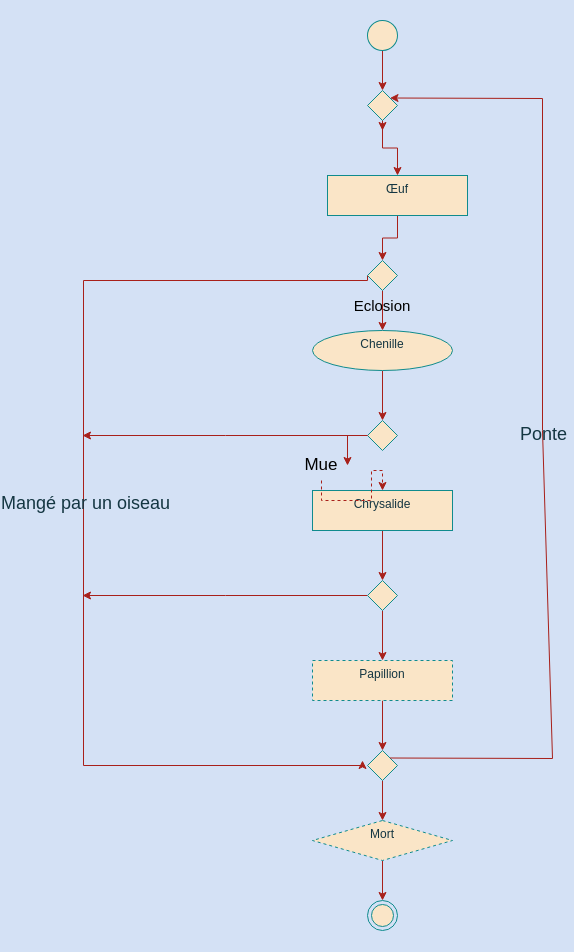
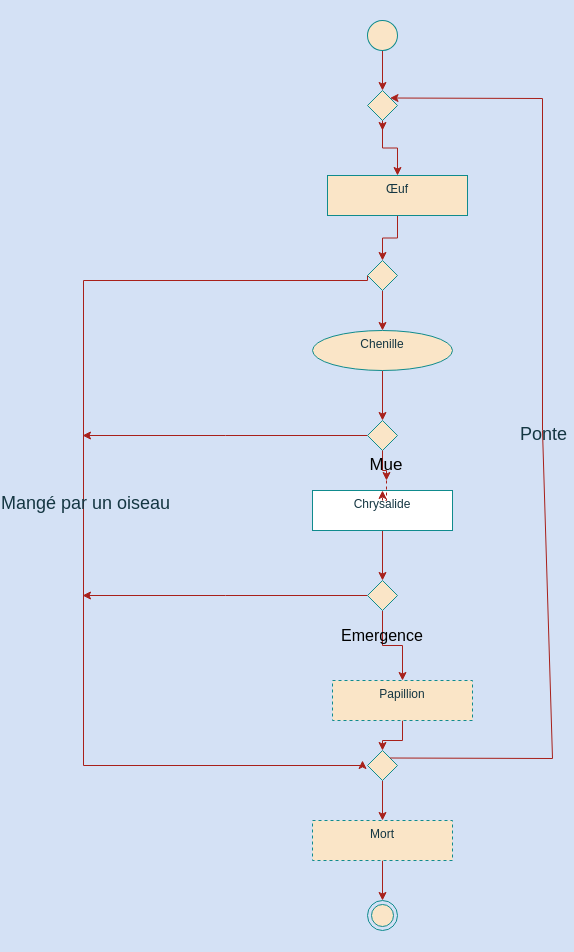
  <mxCell id="0" />
  <mxCell id="1" parent="0" />
  <mxCell id="2" value="" style="ellipse;html=1;shape=endState;fillColor=#FAE5C7;strokeColor=#0F8B8D;labelBackgroundColor=none;fontColor=#143642;rounded=0;" parent="1" vertex="1"><mxGeometry x="305" y="900" width="30" height="30" as="geometry" /></mxCell>
  <mxCell id="3" value="" style="edgeStyle=orthogonalEdgeStyle;rounded=0;orthogonalLoop=1;jettySize=auto;html=1;labelBackgroundColor=none;strokeColor=#A8201A;fontColor=default;" edge="1" parent="1" source="4" target="17"><mxGeometry relative="1" as="geometry" /></mxCell>
  <mxCell id="4" value="" style="ellipse;fillColor=#FAE5C7;html=1;rotation=134;labelBackgroundColor=none;strokeColor=#0F8B8D;fontColor=#143642;rounded=0;" parent="1" vertex="1"><mxGeometry x="305" y="20" width="30" height="30" as="geometry" /></mxCell>
  <mxCell id="5" value="" style="edgeStyle=orthogonalEdgeStyle;rounded=0;orthogonalLoop=1;jettySize=auto;html=1;labelBackgroundColor=none;strokeColor=#A8201A;fontColor=default;" edge="1" parent="1" source="6" target="21"><mxGeometry relative="1" as="geometry" /></mxCell>
  <mxCell id="6" value="Œuf" style="html=1;align=center;verticalAlign=top;rounded=0;absoluteArcSize=1;arcSize=10;dashed=0;whiteSpace=wrap;labelBackgroundColor=none;fillColor=#FAE5C7;strokeColor=#0F8B8D;fontColor=#143642;" parent="1" vertex="1"><mxGeometry x="265" y="175" width="140" height="40" as="geometry" /></mxCell>
  <mxCell id="7" value="" style="edgeStyle=orthogonalEdgeStyle;rounded=0;orthogonalLoop=1;jettySize=auto;html=1;labelBackgroundColor=none;strokeColor=#A8201A;fontColor=default;" edge="1" parent="1" source="8" target="27"><mxGeometry relative="1" as="geometry" /></mxCell>
  <mxCell id="8" value="Chenille" style="ellipse;html=1;align=center;verticalAlign=top;absoluteArcSize=1;arcSize=10;dashed=0;whiteSpace=wrap;labelBackgroundColor=none;fillColor=#FAE5C7;strokeColor=#0F8B8D;fontColor=#143642;" parent="1" vertex="1"><mxGeometry x="250" y="330" width="140" height="40" as="geometry" /></mxCell>
  <mxCell id="9" value="" style="edgeStyle=orthogonalEdgeStyle;rounded=0;orthogonalLoop=1;jettySize=auto;html=1;labelBackgroundColor=none;strokeColor=#A8201A;fontColor=default;" edge="1" parent="1" source="10" target="24"><mxGeometry relative="1" as="geometry" /></mxCell>
- <mxCell id="10" value="Chrysalide" style="html=1;align=center;verticalAlign=top;rounded=0;absoluteArcSize=1;arcSize=10;dashed=0;whiteSpace=wrap;labelBackgroundColor=none;fillColor=#FAE5C7;strokeColor=#0F8B8D;fontColor=#143642;" parent="1" vertex="1"><mxGeometry x="250" y="490" width="140" height="40" as="geometry" /></mxCell>
+ <mxCell id="10" value="Chrysalide" style="html=1;align=center;verticalAlign=top;rounded=0;absoluteArcSize=1;arcSize=10;dashed=0;whiteSpace=wrap;labelBackgroundColor=none;fillColor=#ffffff;strokeColor=#0F8B8D;fontColor=#143642;" parent="1" vertex="1"><mxGeometry x="250" y="490" width="140" height="40" as="geometry" /></mxCell>
  <mxCell id="11" value="" style="edgeStyle=orthogonalEdgeStyle;rounded=0;orthogonalLoop=1;jettySize=auto;html=1;labelBackgroundColor=none;strokeColor=#A8201A;fontColor=default;" edge="1" parent="1" source="12" target="29"><mxGeometry relative="1" as="geometry" /></mxCell>
- <mxCell id="12" value="Papillion" style="html=1;align=center;verticalAlign=top;rounded=0;absoluteArcSize=1;arcSize=10;dashed=1;whiteSpace=wrap;labelBackgroundColor=none;fillColor=#FAE5C7;strokeColor=#0F8B8D;fontColor=#143642;" parent="1" vertex="1"><mxGeometry x="250" y="660" width="140" height="40" as="geometry" /></mxCell>
+ <mxCell id="12" value="Papillion" style="html=1;align=center;verticalAlign=top;rounded=0;absoluteArcSize=1;arcSize=10;dashed=1;whiteSpace=wrap;labelBackgroundColor=none;fillColor=#FAE5C7;strokeColor=#0F8B8D;fontColor=#143642;" parent="1" vertex="1"><mxGeometry x="270" y="680" width="140" height="40" as="geometry" /></mxCell>
  <mxCell id="13" value="" style="edgeStyle=orthogonalEdgeStyle;rounded=0;orthogonalLoop=1;jettySize=auto;html=1;labelBackgroundColor=none;strokeColor=#A8201A;fontColor=default;" edge="1" parent="1" source="14" target="2"><mxGeometry relative="1" as="geometry" /></mxCell>
- <mxCell id="14" value="Mort" style="rhombus;html=1;align=center;verticalAlign=top;absoluteArcSize=1;arcSize=10;dashed=1;whiteSpace=wrap;labelBackgroundColor=none;fillColor=#FAE5C7;strokeColor=#0F8B8D;fontColor=#143642;" parent="1" vertex="1"><mxGeometry x="250" y="820" width="140" height="40" as="geometry" /></mxCell>
+ <mxCell id="14" value="Mort" style="html=1;align=center;verticalAlign=top;rounded=0;absoluteArcSize=1;arcSize=10;dashed=1;whiteSpace=wrap;labelBackgroundColor=none;fillColor=#FAE5C7;strokeColor=#0F8B8D;fontColor=#143642;" parent="1" vertex="1"><mxGeometry x="250" y="820" width="140" height="40" as="geometry" /></mxCell>
  <mxCell id="15" style="edgeStyle=orthogonalEdgeStyle;rounded=0;orthogonalLoop=1;jettySize=auto;html=1;exitX=0;exitY=0;exitDx=0;exitDy=0;labelBackgroundColor=none;strokeColor=#A8201A;fontColor=default;" edge="1" parent="1" source="17"><mxGeometry relative="1" as="geometry"><mxPoint x="320" y="130" as="targetPoint" /></mxGeometry></mxCell>
  <mxCell id="16" value="" style="edgeStyle=orthogonalEdgeStyle;rounded=0;orthogonalLoop=1;jettySize=auto;html=1;labelBackgroundColor=none;strokeColor=#A8201A;fontColor=default;" edge="1" parent="1" source="17" target="6"><mxGeometry relative="1" as="geometry" /></mxCell>
  <mxCell id="17" value="" style="rhombus;labelBackgroundColor=none;fillColor=#FAE5C7;strokeColor=#0F8B8D;fontColor=#143642;rounded=0;" vertex="1" parent="1"><mxGeometry x="305" y="90" width="30" height="30" as="geometry" /></mxCell>
  <mxCell id="18" value="" style="edgeStyle=orthogonalEdgeStyle;rounded=0;orthogonalLoop=1;jettySize=auto;html=1;labelBackgroundColor=none;strokeColor=#A8201A;fontColor=default;" edge="1" parent="1" source="21" target="8"><mxGeometry relative="1" as="geometry" /></mxCell>
  <mxCell id="19" style="edgeStyle=orthogonalEdgeStyle;rounded=0;orthogonalLoop=1;jettySize=auto;html=1;strokeColor=#A8201A;fontColor=default;fillColor=#FAE5C7;exitX=0;exitY=0.5;exitDx=0;exitDy=0;fontSize=23;labelBackgroundColor=none;" edge="1" parent="1" source="21"><mxGeometry relative="1" as="geometry"><mxPoint x="300" y="760" as="targetPoint" /><Array as="points"><mxPoint x="305" y="280" /><mxPoint x="21" y="280" /><mxPoint x="21" y="765" /><mxPoint x="300" y="765" /></Array></mxGeometry></mxCell>
  <mxCell id="20" value="&lt;font style=&quot;font-size: 18px;&quot;&gt;Mangé par un oiseau&lt;/font&gt;" style="edgeLabel;html=1;align=center;verticalAlign=middle;resizable=0;points=[];fontColor=#143642;labelBackgroundColor=none;rounded=0;" vertex="1" connectable="0" parent="19"><mxGeometry x="-0.034" y="1" relative="1" as="geometry"><mxPoint as="offset" /></mxGeometry></mxCell>
  <mxCell id="21" value="" style="rhombus;labelBackgroundColor=none;fillColor=#FAE5C7;strokeColor=#0F8B8D;fontColor=#143642;rounded=0;" vertex="1" parent="1"><mxGeometry x="305" y="260" width="30" height="30" as="geometry" /></mxCell>
  <mxCell id="22" value="" style="edgeStyle=orthogonalEdgeStyle;rounded=0;orthogonalLoop=1;jettySize=auto;html=1;labelBackgroundColor=none;strokeColor=#A8201A;fontColor=default;" edge="1" parent="1" source="24" target="12"><mxGeometry relative="1" as="geometry" /></mxCell>
  <mxCell id="23" style="edgeStyle=orthogonalEdgeStyle;rounded=0;orthogonalLoop=1;jettySize=auto;html=1;strokeColor=#A8201A;fontColor=default;fillColor=#FAE5C7;labelBackgroundColor=none;" edge="1" parent="1" source="24"><mxGeometry relative="1" as="geometry"><mxPoint x="20" y="595" as="targetPoint" /></mxGeometry></mxCell>
  <mxCell id="24" value="" style="rhombus;labelBackgroundColor=none;fillColor=#FAE5C7;strokeColor=#0F8B8D;fontColor=#143642;rounded=0;" vertex="1" parent="1"><mxGeometry x="305" y="580" width="30" height="30" as="geometry" /></mxCell>
  <mxCell id="25" value="" style="edgeStyle=orthogonalEdgeStyle;rounded=0;orthogonalLoop=1;jettySize=auto;html=1;labelBackgroundColor=none;strokeColor=#A8201A;fontColor=default;dashed=1;" edge="1" parent="1" source="35" target="10"><mxGeometry relative="1" as="geometry" /></mxCell>
  <mxCell id="26" style="edgeStyle=orthogonalEdgeStyle;rounded=0;orthogonalLoop=1;jettySize=auto;html=1;strokeColor=#A8201A;fontColor=default;fillColor=#FAE5C7;labelBackgroundColor=none;" edge="1" parent="1" source="27"><mxGeometry relative="1" as="geometry"><mxPoint x="20" y="435" as="targetPoint" /></mxGeometry></mxCell>
  <mxCell id="27" value="" style="rhombus;labelBackgroundColor=none;fillColor=#FAE5C7;strokeColor=#0F8B8D;fontColor=#143642;rounded=0;" vertex="1" parent="1"><mxGeometry x="305" y="420" width="30" height="30" as="geometry" /></mxCell>
  <mxCell id="28" value="" style="edgeStyle=orthogonalEdgeStyle;rounded=0;orthogonalLoop=1;jettySize=auto;html=1;labelBackgroundColor=none;strokeColor=#A8201A;fontColor=default;" edge="1" parent="1" source="29" target="14"><mxGeometry relative="1" as="geometry" /></mxCell>
  <mxCell id="29" value="" style="rhombus;labelBackgroundColor=none;fillColor=#FAE5C7;strokeColor=#0F8B8D;fontColor=#143642;rounded=0;" vertex="1" parent="1"><mxGeometry x="305" y="750" width="30" height="30" as="geometry" /></mxCell>
  <mxCell id="30" value="" style="endArrow=classic;html=1;rounded=0;exitX=1;exitY=0;exitDx=0;exitDy=0;entryX=1;entryY=0;entryDx=0;entryDy=0;labelBackgroundColor=none;strokeColor=#A8201A;fontColor=default;" edge="1" parent="1" source="29" target="17"><mxGeometry relative="1" as="geometry"><mxPoint x="290" y="730" as="sourcePoint" /><mxPoint x="470" y="430" as="targetPoint" /><Array as="points"><mxPoint x="490" y="758" /><mxPoint x="480" y="430" /><mxPoint x="480" y="98" /></Array></mxGeometry></mxCell>
  <mxCell id="31" value="&lt;font style=&quot;font-size: 18px;&quot;&gt;Ponte&lt;/font&gt;" style="edgeLabel;resizable=0;html=1;align=center;verticalAlign=middle;fontSize=22;labelBackgroundColor=none;fontColor=#143642;rounded=0;" connectable="0" vertex="1" parent="30"><mxGeometry relative="1" as="geometry" /></mxCell>
- <mxCell id="32" value="&lt;font style=&quot;font-size: 15px;&quot;&gt;Eclosion&lt;/font&gt;" style="text;html=1;align=center;verticalAlign=middle;whiteSpace=wrap;rounded=0;labelBackgroundColor=none;" vertex="1" parent="1"><mxGeometry x="290" y="290" width="60" height="30" as="geometry" /></mxCell>
+ <mxCell id="33" value="&lt;font style=&quot;font-size: 16px;&quot;&gt;Emergence&lt;/font&gt;" style="text;html=1;strokeColor=none;fillColor=none;align=center;verticalAlign=middle;whiteSpace=wrap;rounded=0;" vertex="1" parent="1"><mxGeometry x="290" y="620" width="60" height="30" as="geometry" /></mxCell>
  <mxCell id="34" value="" style="edgeStyle=orthogonalEdgeStyle;rounded=0;orthogonalLoop=1;jettySize=auto;html=1;labelBackgroundColor=none;strokeColor=#A8201A;fontColor=default;" edge="1" parent="1" source="27" target="35"><mxGeometry relative="1" as="geometry"><mxPoint x="320" y="450" as="sourcePoint" /><mxPoint x="320" y="490" as="targetPoint" /></mxGeometry></mxCell>
- <mxCell id="35" value="&lt;font style=&quot;font-size: 17px;&quot;&gt;Mue&lt;/font&gt;" style="text;html=1;strokeColor=none;fillColor=none;align=center;verticalAlign=middle;whiteSpace=wrap;rounded=0;" vertex="1" parent="1"><mxGeometry x="229" y="450" width="60" height="30" as="geometry" /></mxCell>
+ <mxCell id="35" value="&lt;font style=&quot;font-size: 17px;&quot;&gt;Mue&lt;/font&gt;" style="text;html=1;strokeColor=none;fillColor=none;align=center;verticalAlign=middle;whiteSpace=wrap;rounded=0;" vertex="1" parent="1"><mxGeometry x="294" y="450" width="60" height="30" as="geometry" /></mxCell>
